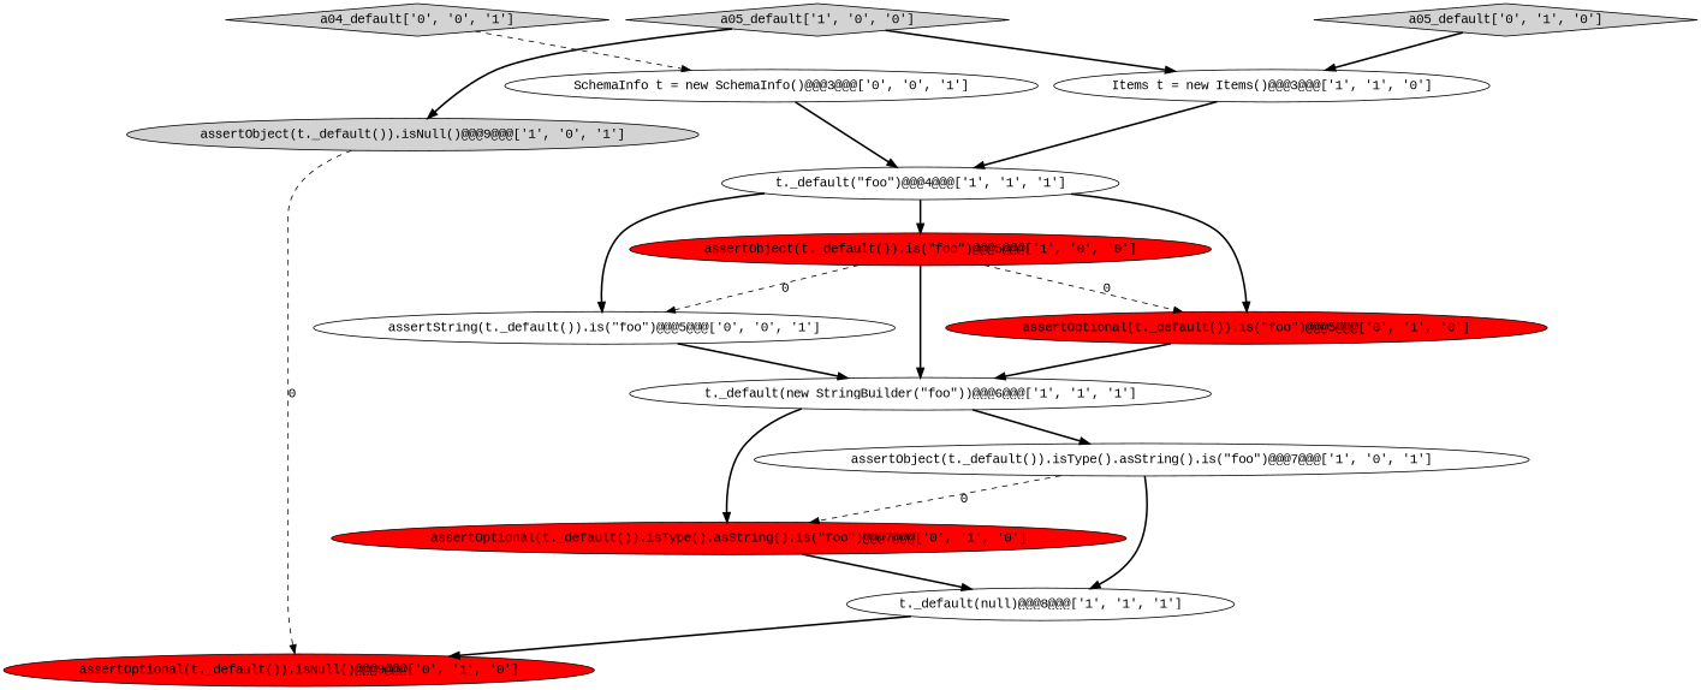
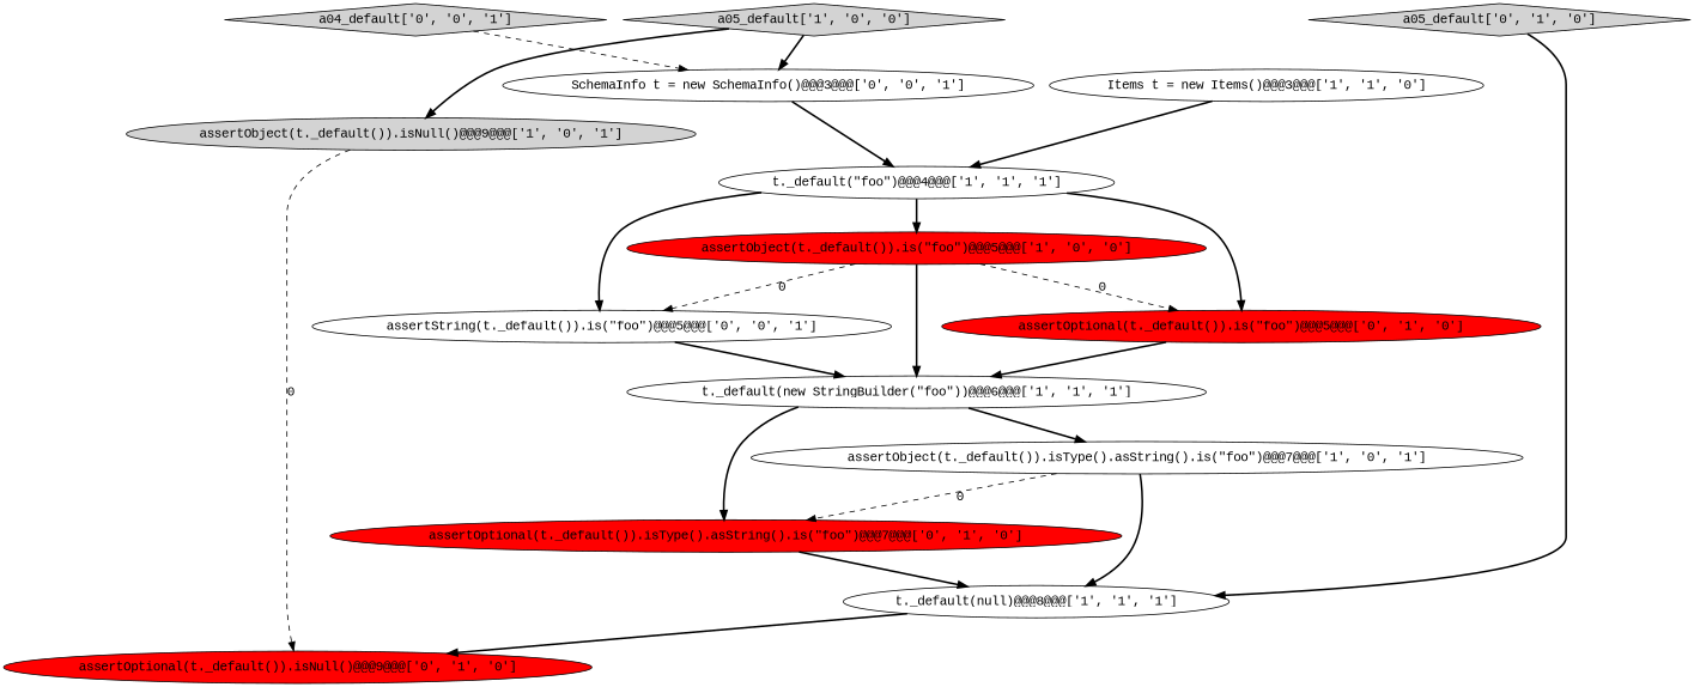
  digraph {
    fontname="Liberation Mono"
    node [fillcolor=white fontname="Liberation Mono" shape=ellipse style=filled]
    edge [fontname="Liberation Mono" style=bold]
    n1 [label="assertObject(t._default()).isType().asString().is(\"foo\")@@@7@@@['1', '0', '1']"]
    n2 [label="t._default(null)@@@8@@@['1', '1', '1']"]
    n3 [fillcolor=red label="assertOptional(t._default()).isType().asString().is(\"foo\")@@@7@@@['0', '1', '0']"]
    n4 [fillcolor=red label="assertOptional(t._default()).isNull()@@@9@@@['0', '1', '0']"]
    n5 [fillcolor=red label="assertOptional(t._default()).is(\"foo\")@@@5@@@['0', '1', '0']"]
    n6 [label="t._default(new StringBuilder(\"foo\"))@@@6@@@['1', '1', '1']"]
    n7 [label="Items t = new Items()@@@3@@@['1', '1', '0']"]
    n8 [label="t._default(\"foo\")@@@4@@@['1', '1', '1']"]
    n9 [label="assertString(t._default()).is(\"foo\")@@@5@@@['0', '0', '1']"]
    n10 [fillcolor=red label="assertObject(t._default()).is(\"foo\")@@@5@@@['1', '0', '0']"]
    n11 [label="SchemaInfo t = new SchemaInfo()@@@3@@@['0', '0', '1']"]
    n12 [fillcolor=lightgray label="a04_default['0', '0', '1']" shape=diamond]
    n13 [fillcolor=lightgray label="a05_default['1', '0', '0']" shape=diamond]
    n14 [fillcolor=lightgray label="assertObject(t._default()).isNull()@@@9@@@['1', '0', '1']"]
    n15 [fillcolor=lightgray label="a05_default['0', '1', '0']" shape=diamond]
    n1 -> n2
    n1 -> n3 [label=0 style=dashed]
    n2 -> n4
    n3 -> n2
    n5 -> n6
    n6 -> n1
    n6 -> n3
    n7 -> n8
    n8 -> n5
    n8 -> n9
    n8 -> n10
    n9 -> n6
    n10 -> n5 [label=0 style=dashed]
    n10 -> n6
    n10 -> n9 [label=0 style=dashed]
    n11 -> n8
    n12 -> n11 [style=dashed]
-   n13 -> n7
+   n13 -> n11
    n13 -> n14
    n14 -> n4 [label=0 style=dashed]
-   n15 -> n7
+   n15 -> n2
  }
